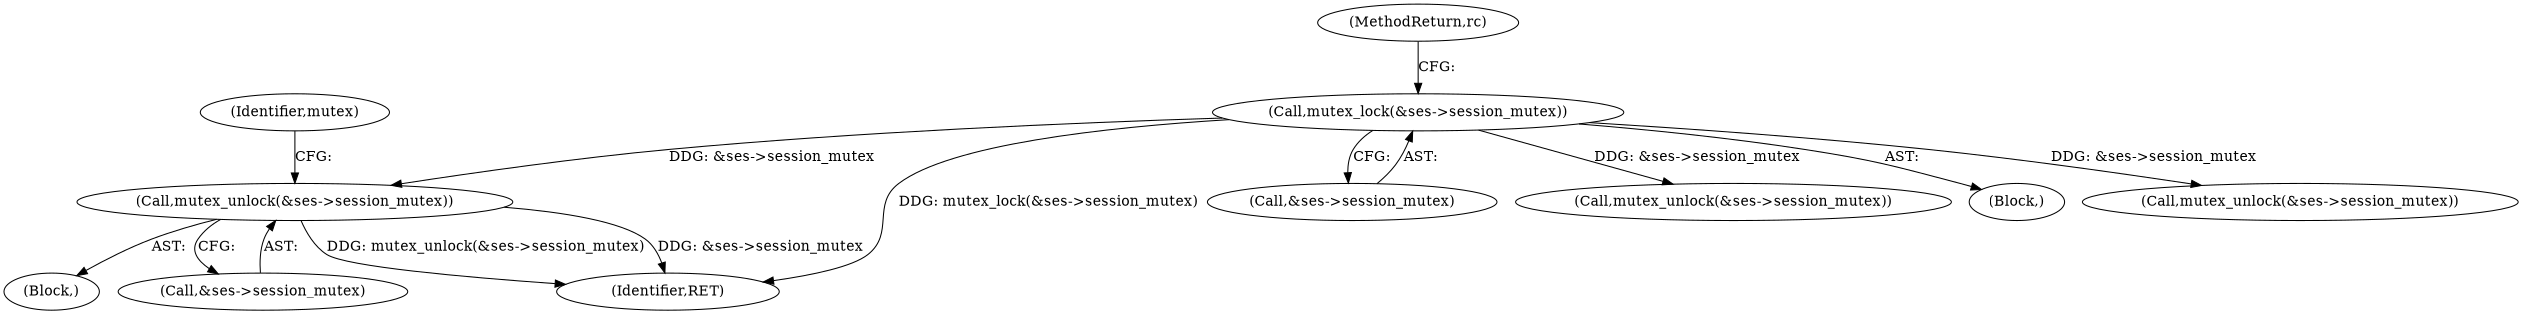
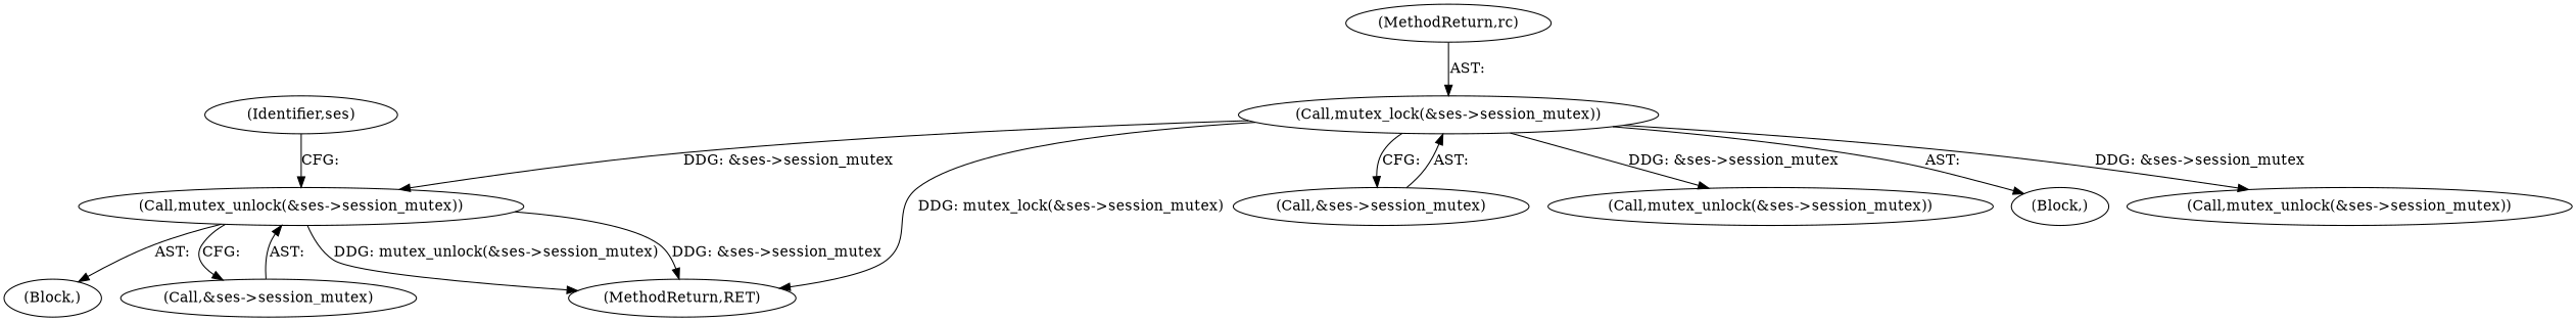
  digraph {
    n1 [label="(Call,mutex_unlock(&ses->session_mutex))"]
    n2 [label="(Block,)"]
    n3 [label="(Call,&ses->session_mutex)"]
-   n4 [label="(Identifier,RET)"]
+   n4 [label="(MethodReturn,RET)"]
    n5 [label="(Call,mutex_lock(&ses->session_mutex))"]
    n6 [label="(Call,&ses->session_mutex)"]
    n7 [label="(Call,mutex_unlock(&ses->session_mutex))"]
    n8 [label="(Block,)"]
    n9 [label="(Call,mutex_unlock(&ses->session_mutex))"]
    n10 [label="(MethodReturn,rc)"]
-   n11 [label="(Identifier,mutex)"]
+   n11 [label="(Identifier,ses)"]
    n1 -> n2 [label="AST: "]
    n1 -> n3 [label="CFG: "]
    n1 -> n4 [label="DDG: mutex_unlock(&ses->session_mutex)"]
    n1 -> n4 [label="DDG: &ses->session_mutex"]
    n3 -> n1 [label="AST: "]
    n5 -> n1 [label="DDG: &ses->session_mutex"]
    n5 -> n4 [label="DDG: mutex_lock(&ses->session_mutex)"]
    n5 -> n6 [label="CFG: "]
    n5 -> n7 [label="DDG: &ses->session_mutex"]
    n5 -> n8 [label="AST: "]
    n5 -> n9 [label="DDG: &ses->session_mutex"]
    n6 -> n5 [label="AST: "]
-   n10 -> n5 [label="CFG: "]
+   n10 -> n5 [label="AST: "]
    n11 -> n1 [label="CFG: "]
  }
